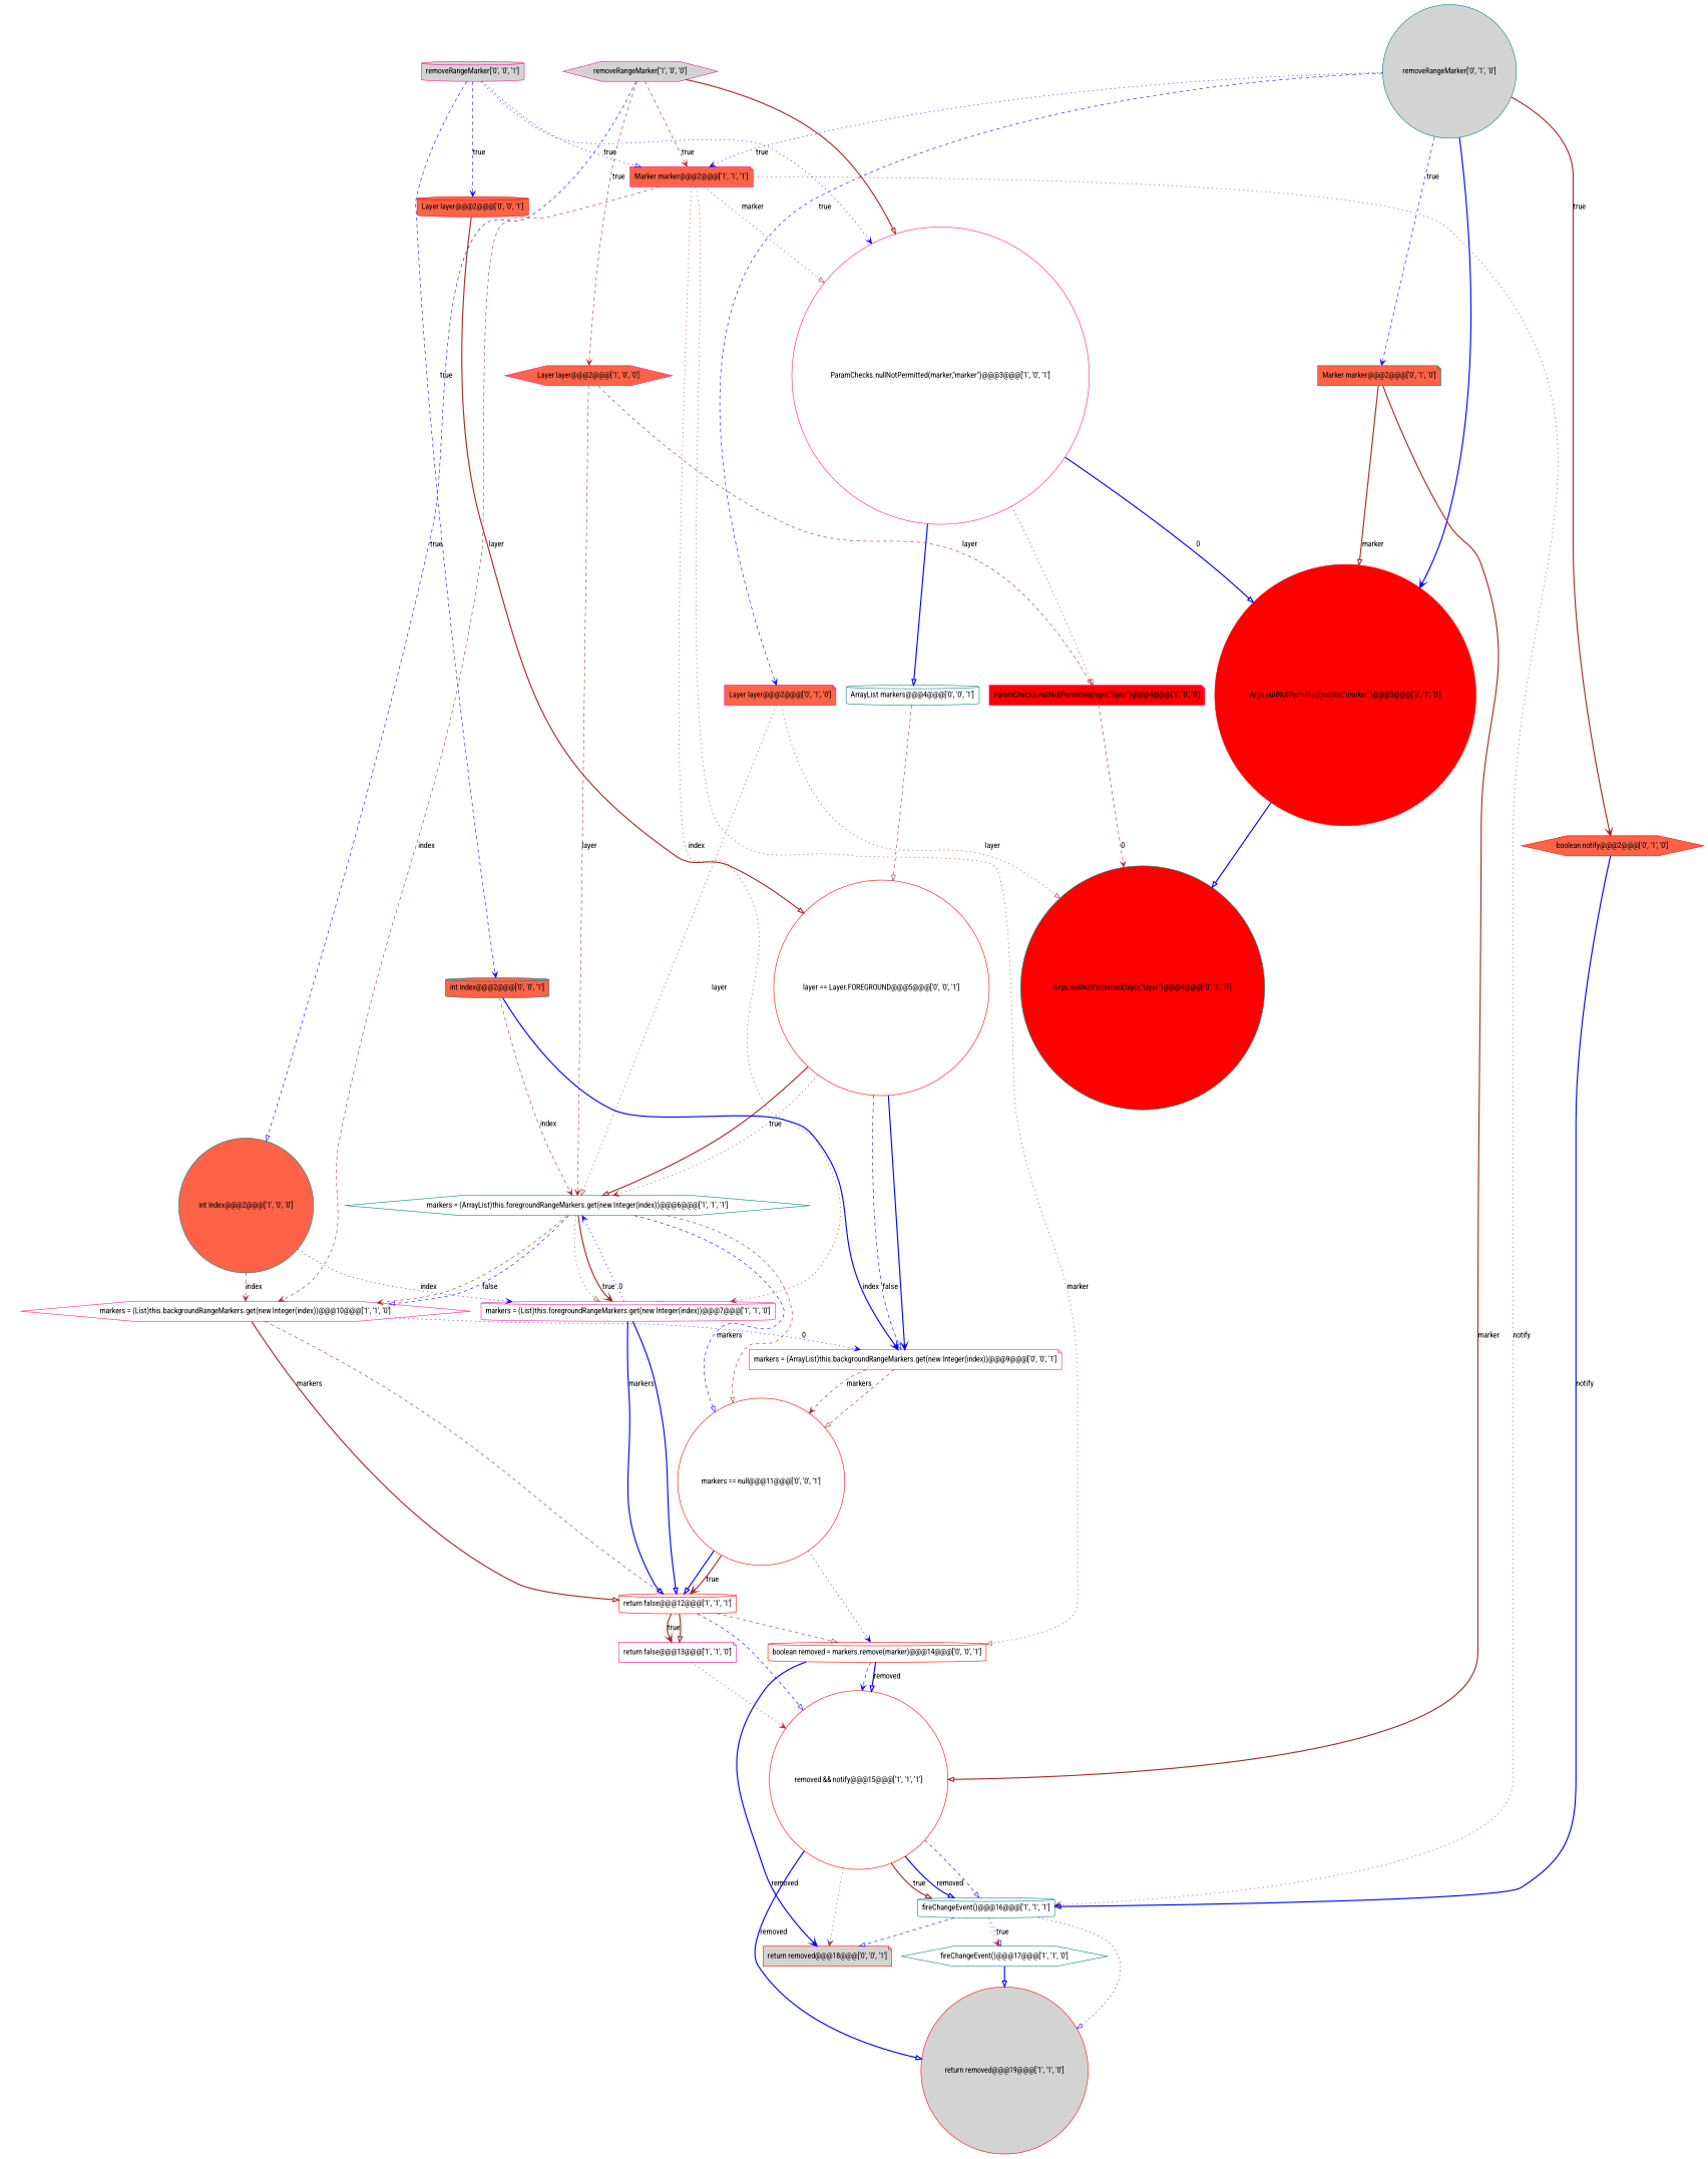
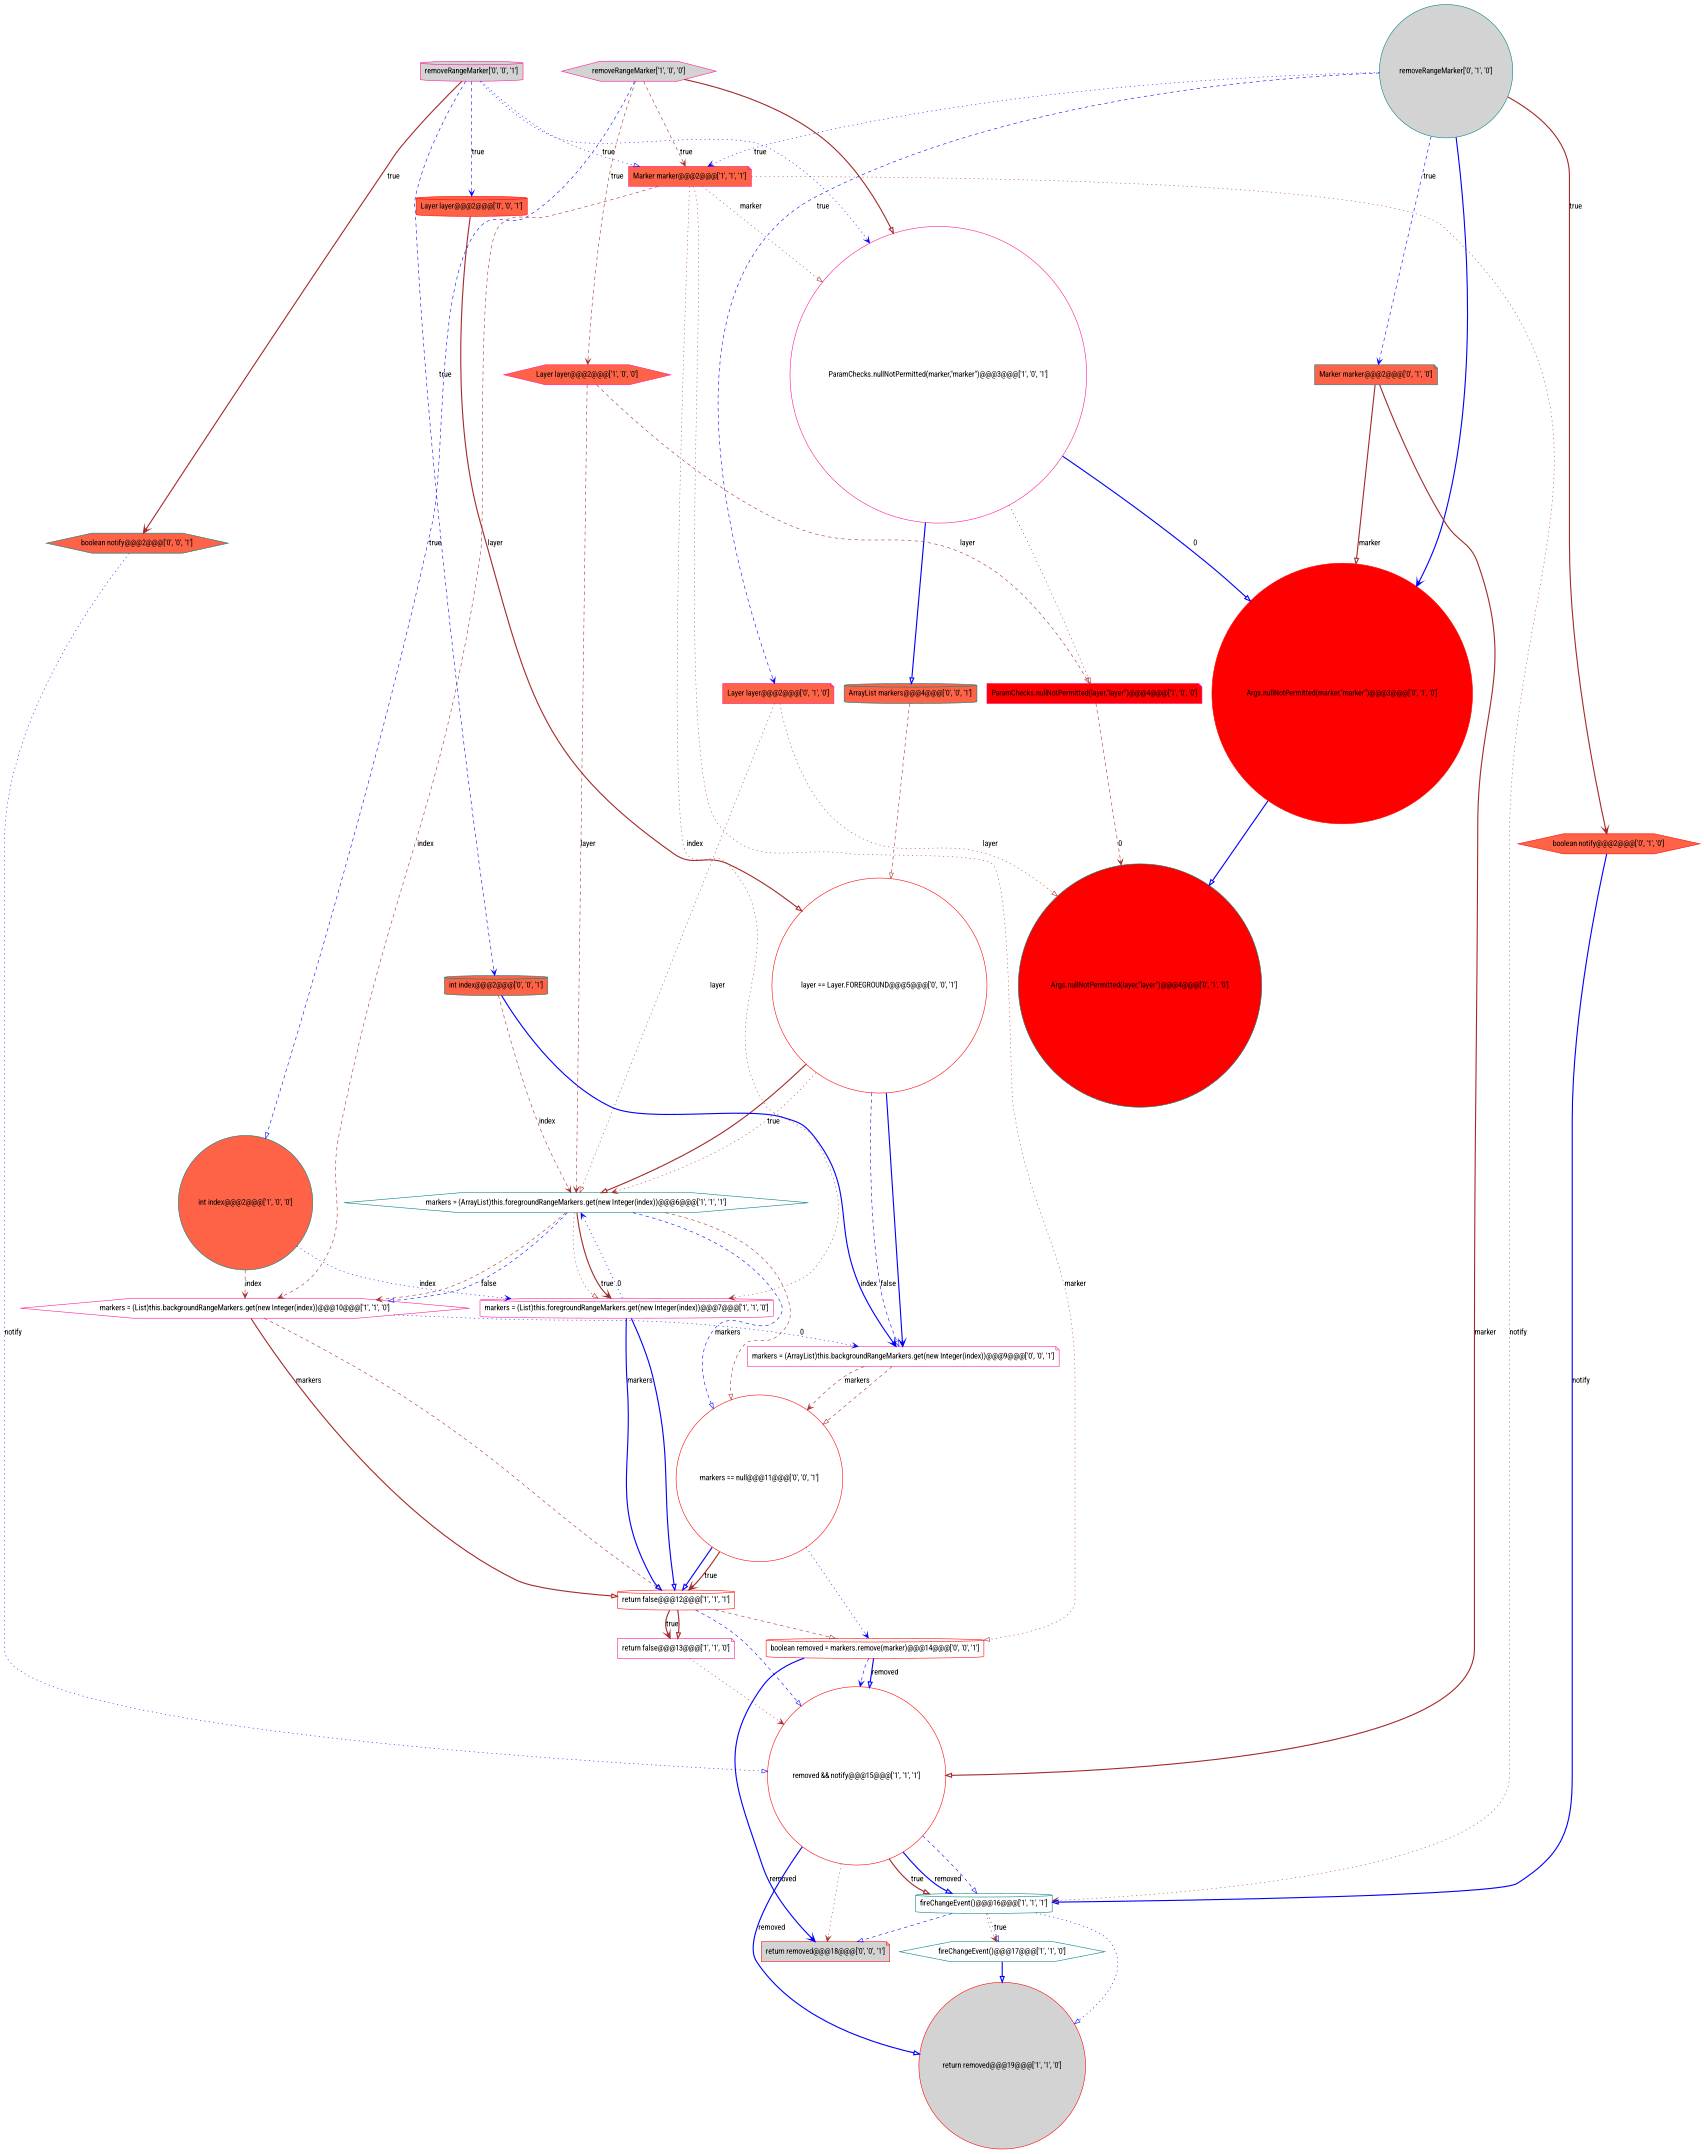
  digraph {
    fontname="Roboto Condensed"
    node [color=deeppink fillcolor=white fontname="Roboto Condensed" shape=circle style=filled]
    edge [arrowhead=onormal color=brown fontname="Roboto Condensed" style=bold]
    n1 [color=teal label="fireChangeEvent()@@@17@@@['1', '1', '0']" shape=hexagon]
    n2 [color=red fillcolor=lightgray label="return removed@@@19@@@['1', '1', '0']"]
    n3 [color=teal label="fireChangeEvent()@@@16@@@['1', '1', '1']" shape=cylinder]
    n4 [color=red fillcolor=lightgray label="return removed@@@18@@@['0', '0', '1']" shape=note]
    n5 [label="ParamChecks.nullNotPermitted(marker,\"marker\")@@@3@@@['1', '0', '1']"]
-   n6 [color=teal label="ArrayList markers@@@4@@@['0', '0', '1']" shape=cylinder]
+   n6 [color=teal fillcolor=tomato label="ArrayList markers@@@4@@@['0', '0', '1']" shape=cylinder]
    n7 [fillcolor=red label="ParamChecks.nullNotPermitted(layer,\"layer\")@@@4@@@['1', '0', '0']" shape=note]
    n8 [color=red fillcolor=red label="Args.nullNotPermitted(marker,\"marker\")@@@3@@@['0', '1', '0']"]
    n9 [color=red label="layer == Layer.FOREGROUND@@@5@@@['0', '0', '1']"]
    n10 [color=teal fillcolor=red label="Args.nullNotPermitted(layer,\"layer\")@@@4@@@['0', '1', '0']"]
    n11 [color=teal label="markers = (ArrayList)this.foregroundRangeMarkers.get(new Integer(index))@@@6@@@['1', '1', '1']" shape=hexagon]
    n12 [color=red label="markers == null@@@11@@@['0', '0', '1']"]
    n13 [label="markers = (List)this.backgroundRangeMarkers.get(new Integer(index))@@@10@@@['1', '1', '0']" shape=hexagon]
    n14 [label="markers = (List)this.foregroundRangeMarkers.get(new Integer(index))@@@7@@@['1', '1', '0']" shape=cylinder]
    n15 [color=red label="boolean removed = markers.remove(marker)@@@14@@@['0', '0', '1']" shape=cylinder]
    n16 [color=red label="return false@@@12@@@['1', '1', '1']" shape=cylinder]
    n17 [label="markers = (ArrayList)this.backgroundRangeMarkers.get(new Integer(index))@@@9@@@['0', '0', '1']" shape=note]
    n18 [fillcolor=tomato label="Layer layer@@@2@@@['0', '1', '0']" shape=note]
    n19 [color=red fillcolor=tomato label="Layer layer@@@2@@@['0', '0', '1']" shape=cylinder]
    n20 [color=red label="removed && notify@@@15@@@['1', '1', '1']"]
    n21 [label="return false@@@13@@@['1', '1', '0']" shape=note]
    n22 [color=teal fillcolor=lightgray label="removeRangeMarker['0', '1', '0']"]
    n23 [color=teal fillcolor=tomato label="Marker marker@@@2@@@['0', '1', '0']" shape=note]
    n24 [fillcolor=tomato label="Marker marker@@@2@@@['1', '1', '1']" shape=note]
    n25 [color=red fillcolor=tomato label="boolean notify@@@2@@@['0', '1', '0']" shape=hexagon]
    n26 [color=teal fillcolor=tomato label="int index@@@2@@@['0', '0', '1']" shape=cylinder]
    n27 [color=teal fillcolor=tomato label="int index@@@2@@@['1', '0', '0']"]
    n28 [fillcolor=tomato label="Layer layer@@@2@@@['1', '0', '0']" shape=hexagon]
    n29 [fillcolor=lightgray label="removeRangeMarker['1', '0', '0']" shape=hexagon]
+   n30 [color=teal fillcolor=tomato label="boolean notify@@@2@@@['0', '0', '1']" shape=hexagon]
    n31 [fillcolor=lightgray label="removeRangeMarker['0', '0', '1']" shape=cylinder]
    n1 -> n2 [color=blue]
    n3 -> n1 [color=blue label=true style=dotted]
    n3 -> n1 [arrowhead=vee style=dotted]
    n3 -> n2 [color=blue style=dotted]
    n3 -> n4 [color=blue style=dashed]
    n5 -> n6 [color=blue]
    n5 -> n7 [style=dotted]
    n5 -> n8 [color=blue label=0]
    n6 -> n9 [style=dashed]
    n7 -> n10 [arrowhead=vee label=0 style=dashed]
    n8 -> n10 [color=blue]
    n9 -> n11 [arrowhead=vee label=true style=dotted]
    n9 -> n11
    n9 -> n17 [arrowhead=vee color=blue]
    n9 -> n17 [color=blue label=false style=dashed]
    n11 -> n12 [color=blue label=markers style=dashed]
    n11 -> n12 [style=dashed]
    n11 -> n13 [arrowhead=vee style=dashed]
    n11 -> n13 [color=blue label=false style=dashed]
    n11 -> n14 [style=dotted]
    n11 -> n14 [arrowhead=vee label=true]
    n12 -> n15 [arrowhead=vee color=blue style=dotted]
    n12 -> n16 [arrowhead=vee label=true]
    n12 -> n16 [color=blue]
    n13 -> n16 [label=markers]
    n13 -> n16 [style=dashed]
    n13 -> n17 [arrowhead=vee color=blue label=0 style=dotted]
    n14 -> n11 [arrowhead=vee color=blue label=0 style=dotted]
    n14 -> n16 [color=blue label=markers]
    n14 -> n16 [color=blue]
    n15 -> n4 [arrowhead=vee color=blue label=removed]
    n15 -> n20 [arrowhead=vee color=blue style=dashed]
    n15 -> n20 [color=blue label=removed]
    n16 -> n15 [style=dashed]
    n16 -> n20 [color=blue style=dashed]
    n16 -> n21 [arrowhead=vee label=true]
    n16 -> n21
    n17 -> n12 [style=dashed]
    n17 -> n12 [arrowhead=vee label=markers style=dashed]
    n18 -> n10 [label=layer style=dotted]
    n18 -> n11 [label=layer style=dotted]
    n19 -> n9 [label=layer]
    n20 -> n2 [color=blue label=removed]
    n20 -> n3 [color=blue label=removed]
    n20 -> n3 [color=blue style=dashed]
    n20 -> n3 [label=true]
    n20 -> n4 [arrowhead=vee style=dotted]
    n21 -> n20 [arrowhead=vee style=dotted]
    n22 -> n8 [arrowhead=vee color=blue]
    n22 -> n18 [arrowhead=vee color=blue label=true style=dashed]
    n22 -> n23 [arrowhead=vee color=blue label=true style=dashed]
    n22 -> n24 [arrowhead=vee color=blue label=true style=dotted]
    n22 -> n25 [arrowhead=vee label=true]
    n23 -> n8 [label=marker]
    n23 -> n20 [label=marker]
    n24 -> n3 [arrowhead=vee label=notify style=dotted]
    n24 -> n5 [label=marker style=dotted]
    n24 -> n13 [arrowhead=vee label=index style=dashed]
    n24 -> n14 [arrowhead=vee label=index style=dotted]
    n24 -> n15 [label=marker style=dotted]
    n25 -> n3 [color=blue label=notify]
    n26 -> n11 [arrowhead=vee label=index style=dashed]
    n26 -> n17 [arrowhead=vee color=blue label=index]
    n27 -> n13 [arrowhead=vee label=index style=dashed]
    n27 -> n14 [arrowhead=vee color=blue label=index style=dotted]
    n28 -> n7 [label=layer style=dashed]
    n28 -> n11 [arrowhead=vee label=layer style=dashed]
    n29 -> n5
    n29 -> n24 [arrowhead=vee label=true style=dashed]
    n29 -> n27 [color=blue label=true style=dashed]
    n29 -> n28 [arrowhead=vee label=true style=dashed]
+   n30 -> n20 [color=blue label=notify style=dotted]
    n31 -> n5 [arrowhead=vee color=blue style=dotted]
    n31 -> n19 [arrowhead=vee color=blue label=true style=dashed]
    n31 -> n24 [color=blue label=true style=dotted]
    n31 -> n26 [arrowhead=vee color=blue label=true style=dashed]
+   n31 -> n30 [arrowhead=vee label=true]
  }
